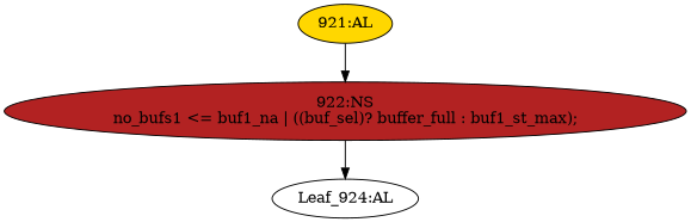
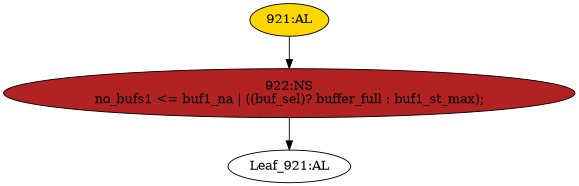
  strict digraph {
    node [style=filled]
    edge [cond="[]" lineno=None]
    n1 [ast="<pyverilog.vparser.ast.NonblockingSubstitution object at 0x7fae5e106c50>" fillcolor=firebrick label="922:NS\nno_bufs1 <= buf1_na | ((buf_sel)? buffer_full : buf1_st_max);" statements="[<pyverilog.vparser.ast.NonblockingSubstitution object at 0x7fae5e106c50>]" typ=NonblockingSubstitution]
-   n2 [def_var="['no_bufs1']" label="Leaf_924:AL" style=""]
+   n2 [def_var="['no_bufs1']" label="Leaf_921:AL" style=""]
    n3 [ast="<pyverilog.vparser.ast.Always object at 0x7fae5e106ed0>" clk_sens=True fillcolor=gold label="921:AL" sens="['clk']" statements="[]" typ=Always use_var="['buf1_st_max', 'buf1_na', 'buf_sel', 'buffer_full']"]
    n1 -> n2
    n3 -> n1
  }
